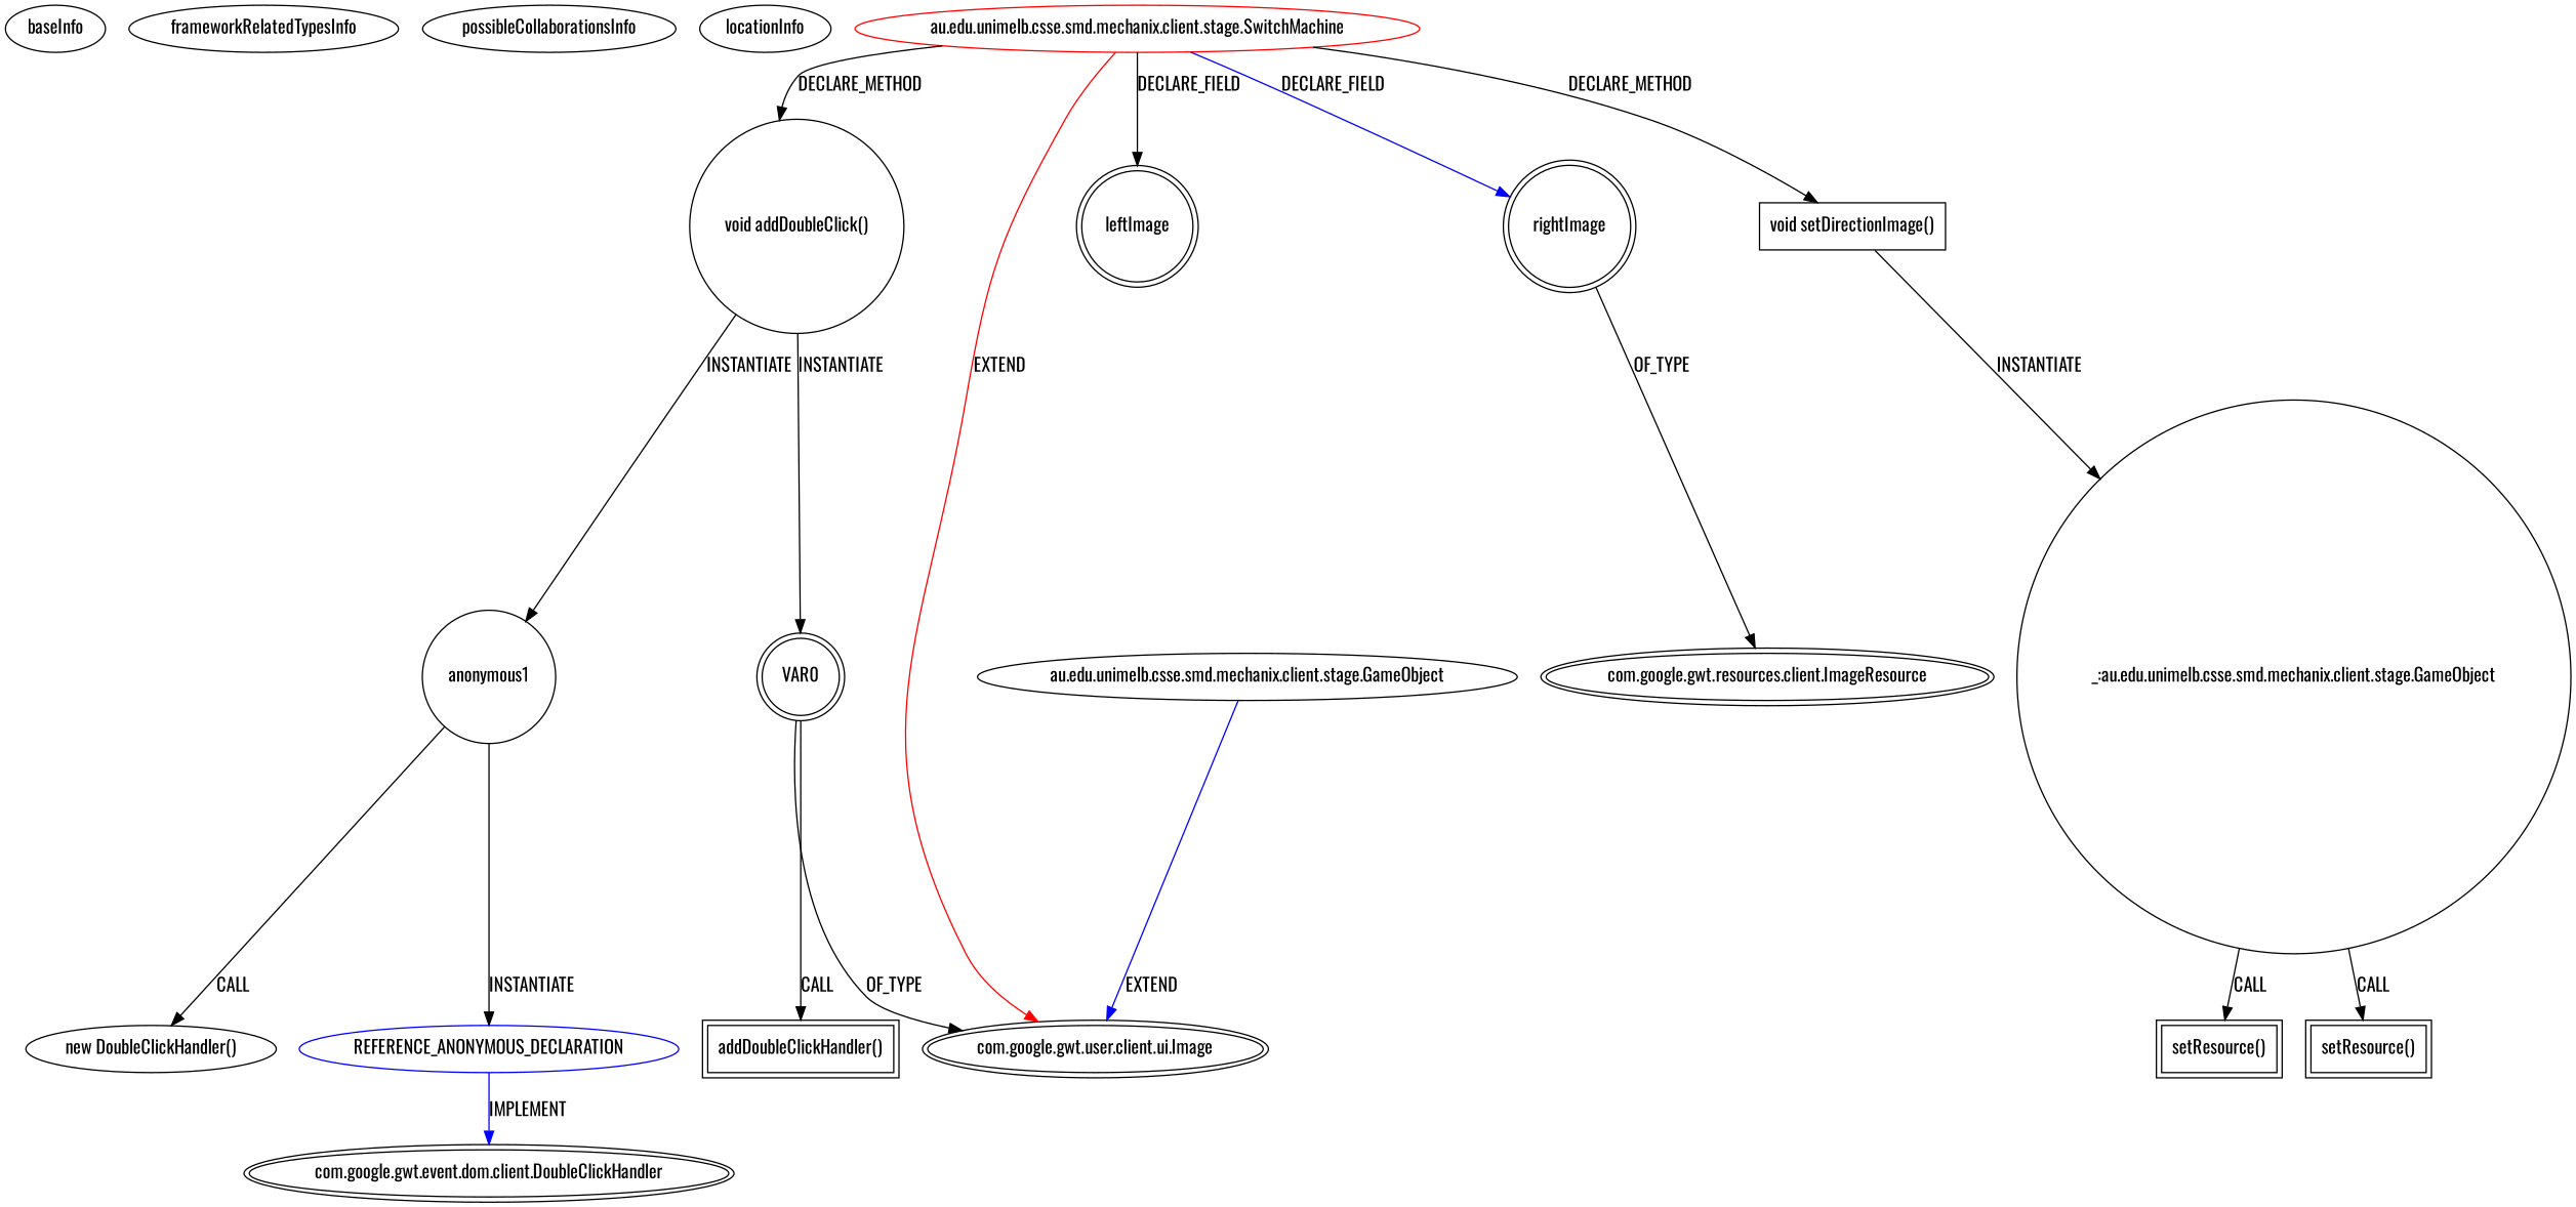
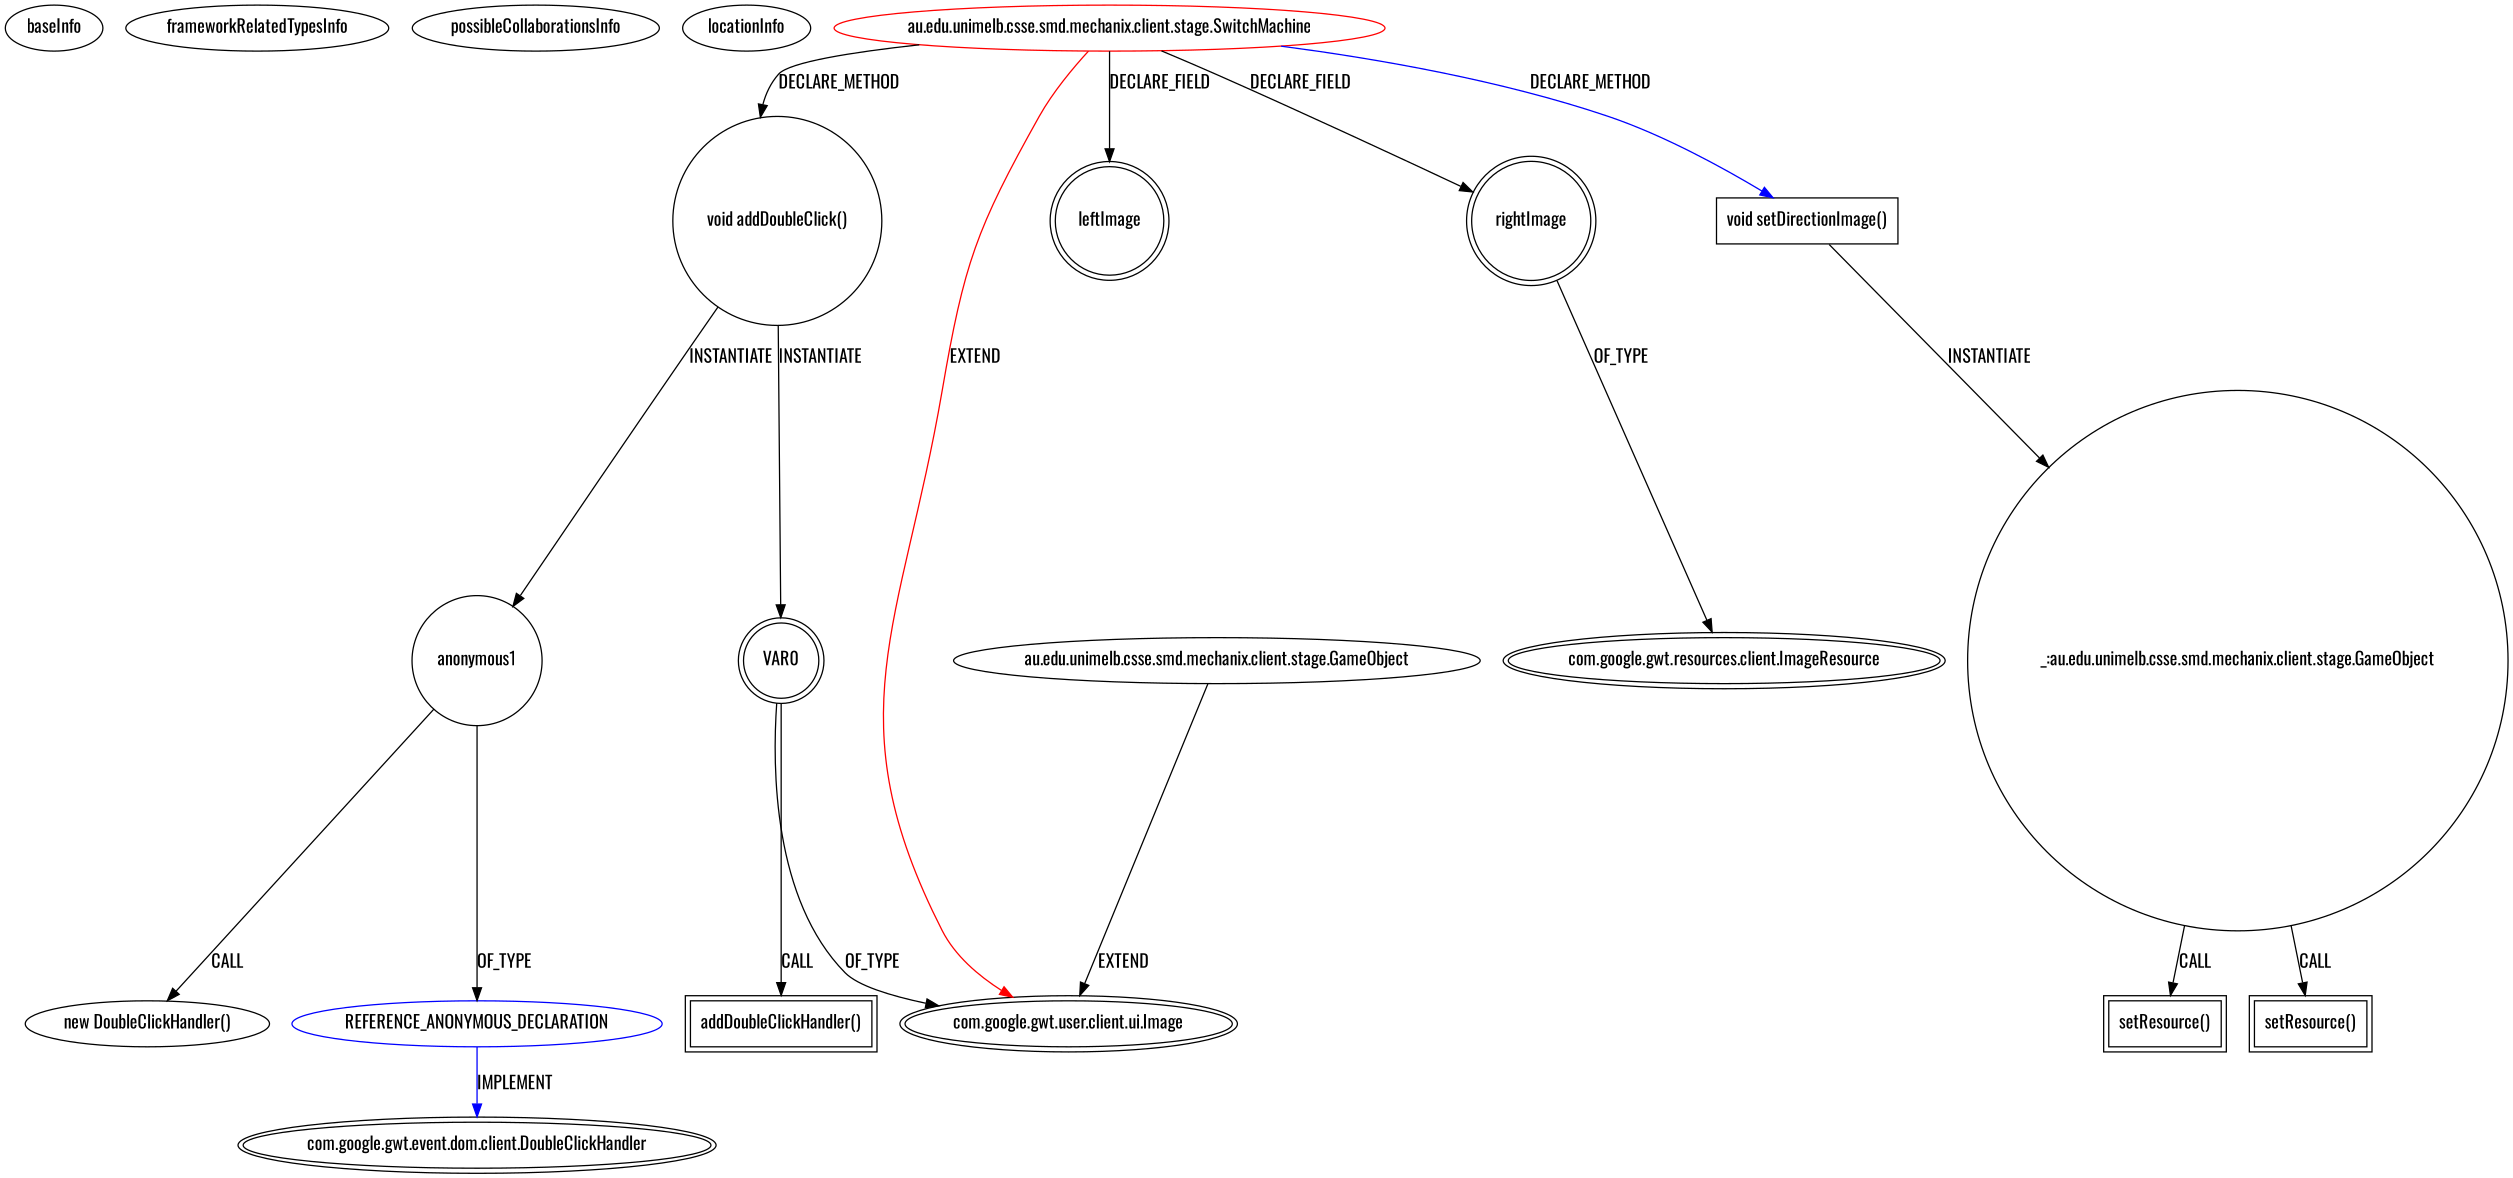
  digraph {
    fontname=Oswald
    node [fontname=Oswald isFrameworkType=true]
    edge [fontname=Oswald]
    baseInfo [category=extension_graph graphId=714 isAnonymous=false possibleRelation=true isFrameworkType=""]
    frameworkRelatedTypesInfo [0="com.google.gwt.user.client.ui.Image" isFrameworkType=""]
    possibleCollaborationsInfo [0="714~CLIENT_METHOD_DECLARATION-METHOD_CALL-~com.google.gwt.user.client.ui.Image ~com.google.gwt.user.client.ui.Image ~false~false" 1="714~CLIENT_METHOD_DECLARATION-INSTANTIATION-~com.google.gwt.user.client.ui.Image ~com.google.gwt.event.dom.client.DoubleClickHandler ~false~true" isFrameworkType=""]
    locationInfo [contextSignature=SwitchMachine filePath="/aramk-mechanix/mechanix-master/src/au/edu/unimelb/csse/smd/mechanix/client/stage/SwitchMachine.java" graphId=714 projectName="aramk-mechanix" isFrameworkType=""]
    n5 [color=red isFrameworkType=false label="au.edu.unimelb.csse.smd.mechanix.client.stage.SwitchMachine" vertexType=ROOT_CLIENT_CLASS_DECLARATION]
    n6 [label="com.google.gwt.user.client.ui.Image" peripheries=2 vertexType=FRAMEWORK_CLASS_TYPE]
    n7 [label=leftImage peripheries=2 shape=circle vertexType=FIELD_DECLARATION]
    n8 [label=rightImage peripheries=2 shape=circle vertexType=FIELD_DECLARATION]
    n9 [isFrameworkType=false label="void addDoubleClick()" shape=circle vertexType=CLIENT_METHOD_DECLARATION]
    n10 [isFrameworkType=false label="void setDirectionImage()" shape=box vertexType=CLIENT_METHOD_DECLARATION]
    n11 [label="com.google.gwt.resources.client.ImageResource" peripheries=2 vertexType=FRAMEWORK_INTERFACE_TYPE]
    n12 [label=VAR0 peripheries=2 shape=circle vertexType=VARIABLE_EXPRESION]
    n13 [isFrameworkType=false label=anonymous1 shape=circle vertexType=VARIABLE_EXPRESION]
    n14 [isFrameworkType=false label="_:au.edu.unimelb.csse.smd.mechanix.client.stage.GameObject" shape=circle vertexType=VARIABLE_EXPRESION]
    n15 [label="addDoubleClickHandler()" peripheries=2 shape=box vertexType=INSIDE_CALL]
    n16 [color=blue isFrameworkType=false label=REFERENCE_ANONYMOUS_DECLARATION vertexType=REFERENCE_ANONYMOUS_DECLARATION]
    n17 [isFrameworkType=false label="new DoubleClickHandler()" vertexType=CONSTRUCTOR_CALL]
    n18 [label="com.google.gwt.event.dom.client.DoubleClickHandler" peripheries=2 vertexType=FRAMEWORK_INTERFACE_TYPE]
    n19 [label="setResource()" peripheries=2 shape=box vertexType=INSIDE_CALL]
    n20 [label="setResource()" peripheries=2 shape=box vertexType=INSIDE_CALL]
    n21 [color=black isFrameworkType=false label="au.edu.unimelb.csse.smd.mechanix.client.stage.GameObject" vertexType=REFERENCE_CLIENT_CLASS_DECLARATION]
    n5 -> n6 [color=red label=EXTEND]
    n5 -> n7 [label=DECLARE_FIELD]
-   n5 -> n8 [label=DECLARE_FIELD color=blue]
+   n5 -> n8 [label=DECLARE_FIELD]
    n5 -> n9 [label=DECLARE_METHOD]
-   n5 -> n10 [label=DECLARE_METHOD]
+   n5 -> n10 [label=DECLARE_METHOD color=blue]
    n8 -> n11 [label=OF_TYPE]
    n9 -> n12 [label=INSTANTIATE]
    n9 -> n13 [label=INSTANTIATE]
    n10 -> n14 [label=INSTANTIATE]
    n12 -> n6 [label=OF_TYPE]
    n12 -> n15 [label=CALL]
-   n13 -> n16 [label=INSTANTIATE]
+   n13 -> n16 [label=OF_TYPE]
    n13 -> n17 [label=CALL]
    n14 -> n19 [label=CALL]
    n14 -> n20 [label=CALL]
    n16 -> n18 [color=blue label=IMPLEMENT]
-   n21 -> n6 [color=blue label=EXTEND]
+   n21 -> n6 [color=black label=EXTEND]
  }
